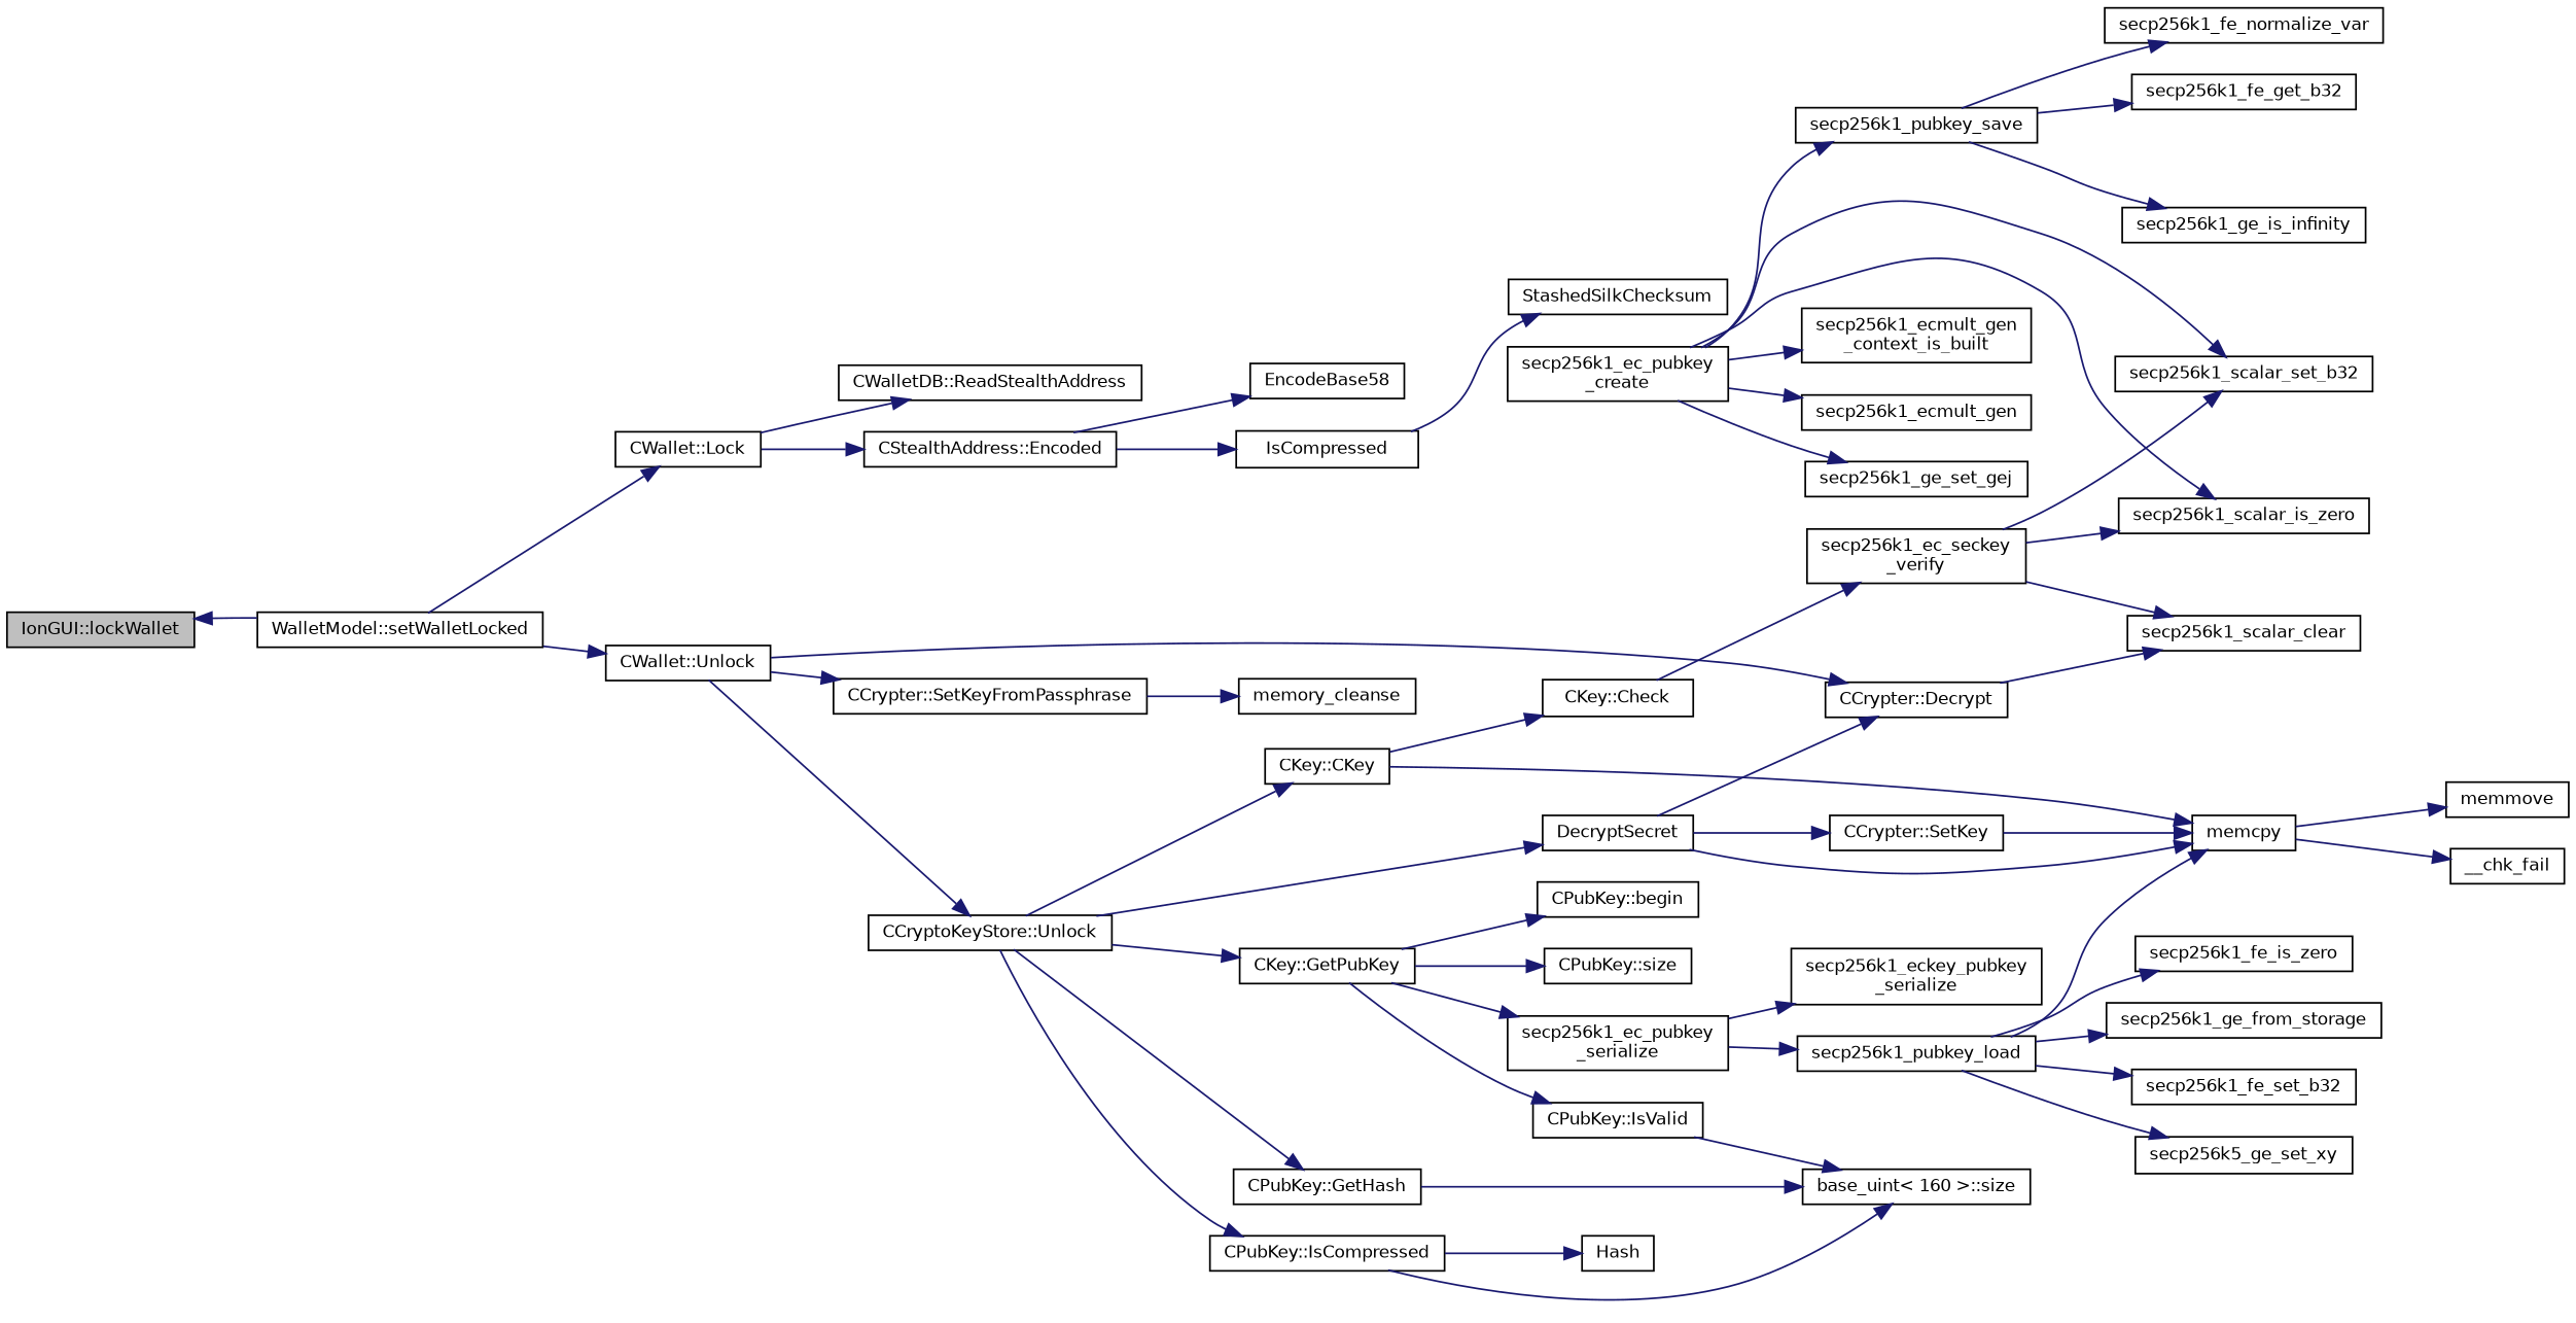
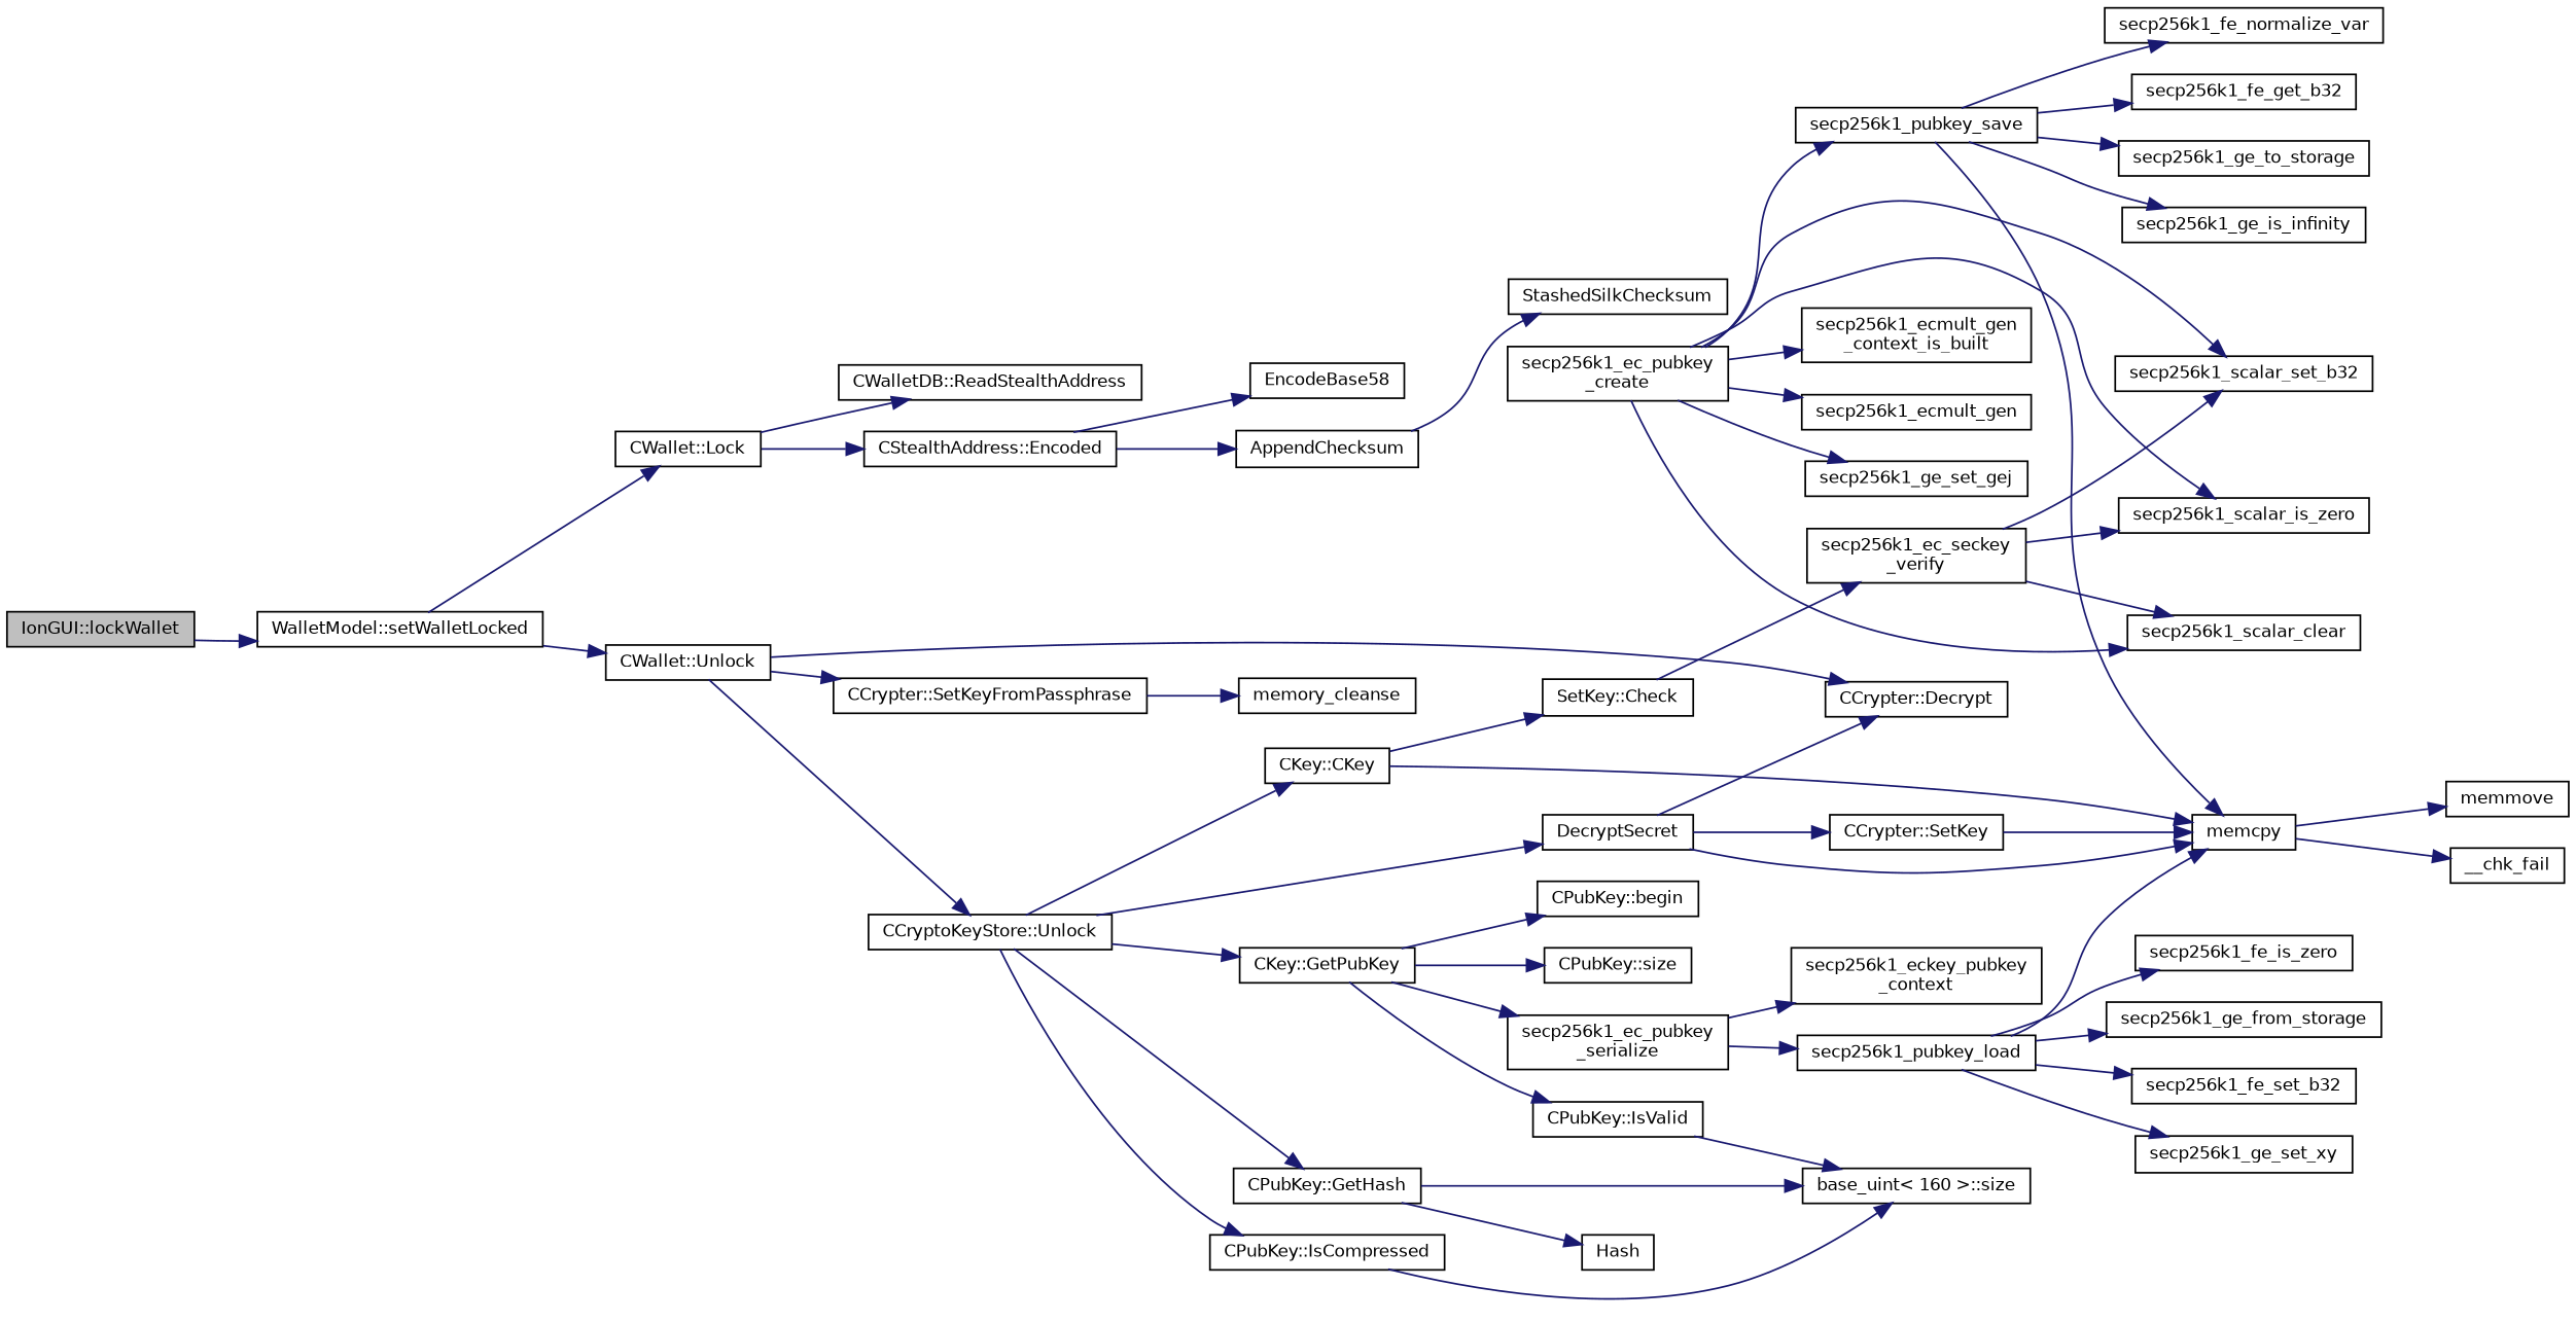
  digraph {
    rankdir=LR
    node [color=black fillcolor=white fontname=Helvetica fontsize=10 shape=record style=filled]
    edge [color=midnightblue fontname=Helvetica fontsize=10 labelfontname=Helvetica labelfontsize=10 style=solid]
    n1 [fillcolor=grey75 fontcolor=black height=0.2 label="IonGUI::lockWallet" width=0.4]
    n2 [height=0.2 label="WalletModel::setWalletLocked" width=0.4]
    n3 [height=0.2 label="CWallet::Lock" width=0.4]
    n4 [height=0.2 label="CWallet::Unlock" width=0.4]
    n5 [height=0.2 label="CStealthAddress::Encoded" width=0.4]
    n6 [height=0.2 label="CWalletDB::ReadStealthAddress" width=0.4]
    n7 [height=0.2 label="CCrypter::SetKeyFromPassphrase" width=0.4]
    n8 [height=0.2 label="CCrypter::Decrypt" width=0.4]
    n9 [height=0.2 label="CCryptoKeyStore::Unlock" width=0.4]
-   n10 [height=0.2 label=IsCompressed width=0.4]
+   n10 [height=0.2 label=AppendChecksum width=0.4]
    n11 [height=0.2 label=EncodeBase58 width=0.4]
    n12 [height=0.2 label=StashedSilkChecksum width=0.4]
    n13 [height=0.2 label=memory_cleanse width=0.4]
    n14 [height=0.2 label=DecryptSecret width=0.4]
    n15 [height=0.2 label="CPubKey::GetHash" width=0.4]
    n16 [height=0.2 label="CKey::CKey" width=0.4]
    n17 [height=0.2 label="CPubKey::IsCompressed" width=0.4]
    n18 [height=0.2 label="CKey::GetPubKey" width=0.4]
    n19 [height=0.2 label=memcpy width=0.4]
    n20 [height=0.2 label="CCrypter::SetKey" width=0.4]
    n21 [height=0.2 label=Hash width=0.4]
    n22 [height=0.2 label="base_uint\< 160 \>::size" width=0.4]
-   n23 [height=0.2 label="CKey::Check" width=0.4]
+   n23 [height=0.2 label="SetKey::Check" width=0.4]
    n24 [height=0.2 label="secp256k1_ec_pubkey\l_serialize" width=0.4]
    n25 [height=0.2 label="CPubKey::begin" width=0.4]
    n26 [height=0.2 label="CPubKey::size" width=0.4]
    n27 [height=0.2 label="CPubKey::IsValid" width=0.4]
    n28 [height=0.2 label=memmove width=0.4]
    n29 [height=0.2 label=__chk_fail width=0.4]
    n30 [height=0.2 label="secp256k1_ec_seckey\l_verify" width=0.4]
    n31 [height=0.2 label=secp256k1_scalar_set_b32 width=0.4]
    n32 [height=0.2 label=secp256k1_scalar_is_zero width=0.4]
    n33 [height=0.2 label=secp256k1_scalar_clear width=0.4]
    n34 [height=0.2 label="secp256k1_ec_pubkey\l_create" width=0.4]
    n35 [height=0.2 label="secp256k1_ecmult_gen\l_context_is_built" width=0.4]
    n36 [height=0.2 label=secp256k1_ecmult_gen width=0.4]
    n37 [height=0.2 label=secp256k1_ge_set_gej width=0.4]
    n38 [height=0.2 label=secp256k1_pubkey_save width=0.4]
    n39 [height=0.2 label=secp256k1_pubkey_load width=0.4]
-   n40 [height=0.2 label="secp256k1_eckey_pubkey\l_serialize" width=0.4]
+   n40 [height=0.2 label="secp256k1_eckey_pubkey\l_context" width=0.4]
+   n41 [height=0.2 label=secp256k1_ge_to_storage width=0.4]
    n42 [height=0.2 label=secp256k1_ge_is_infinity width=0.4]
    n43 [height=0.2 label=secp256k1_fe_normalize_var width=0.4]
    n44 [height=0.2 label=secp256k1_fe_get_b32 width=0.4]
    n45 [height=0.2 label=secp256k1_ge_from_storage width=0.4]
    n46 [height=0.2 label=secp256k1_fe_set_b32 width=0.4]
-   n47 [height=0.2 label=secp256k5_ge_set_xy width=0.4]
+   n47 [height=0.2 label=secp256k1_ge_set_xy width=0.4]
    n48 [height=0.2 label=secp256k1_fe_is_zero width=0.4]
-   n2 -> n1
+   n1 -> n2
    n2 -> n3
    n2 -> n4
    n3 -> n5
    n3 -> n6
    n4 -> n7
    n4 -> n8
    n4 -> n9
    n5 -> n10
    n5 -> n11
    n7 -> n13
    n9 -> n14
    n9 -> n15
    n9 -> n16
    n9 -> n17
    n9 -> n18
    n10 -> n12
    n14 -> n8
    n14 -> n19
    n14 -> n20
-   n17 -> n21
+   n15 -> n21
    n15 -> n22
    n16 -> n19
    n16 -> n23
    n17 -> n22
    n18 -> n24
    n18 -> n25
    n18 -> n26
    n18 -> n27
    n19 -> n28
    n19 -> n29
    n20 -> n19
    n23 -> n30
    n24 -> n39
    n24 -> n40
    n27 -> n22
    n30 -> n31
    n30 -> n32
    n30 -> n33
    n34 -> n31
    n34 -> n32
-   n8 -> n33
+   n34 -> n33
    n34 -> n35
    n34 -> n36
    n34 -> n37
    n34 -> n38
+   n38 -> n19
+   n38 -> n41
    n38 -> n42
    n38 -> n43
    n38 -> n44
    n39 -> n19
    n39 -> n45
    n39 -> n46
    n39 -> n47
    n39 -> n48
  }
